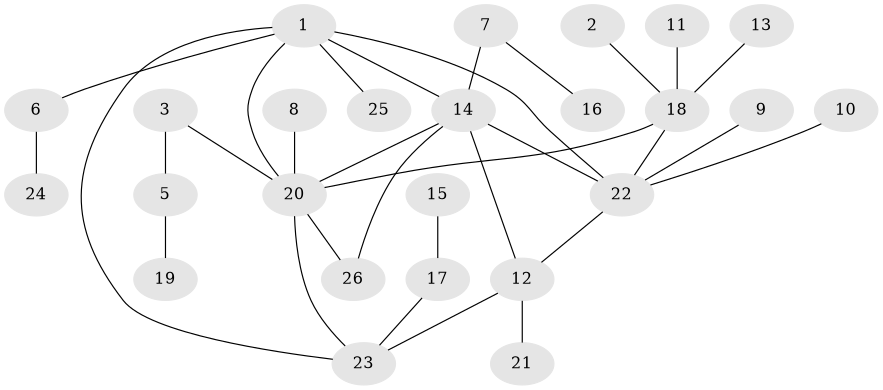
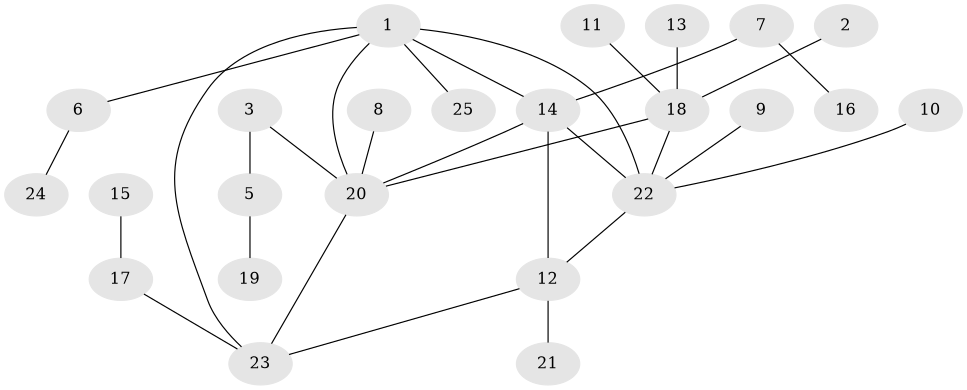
  graph {
    node [color=gray90 style=filled]
    edge [weight=1.0]
    1
    6
    14
    20
    22
    23
    25
    24
-   26
    12
    2
    18
    3
    5
    19
    7
    16
    8
    9
    10
    11
    21
    13
    15
    17
    1 -- 6
    1 -- 14
    1 -- 20
    1 -- 22
    1 -- 23
    1 -- 25
    6 -- 24
    14 -- 20
    14 -- 22
-   14 -- 26
    20 -- 23
-   20 -- 26
    22 -- 12
    12 -- 14
    12 -- 23
    12 -- 21
    2 -- 18
    18 -- 20
    18 -- 22
    3 -- 20
    3 -- 5
    5 -- 19
    7 -- 14
    7 -- 16
    8 -- 20
    9 -- 22
    10 -- 22
    11 -- 18
    13 -- 18
    15 -- 17
    17 -- 23
  }
